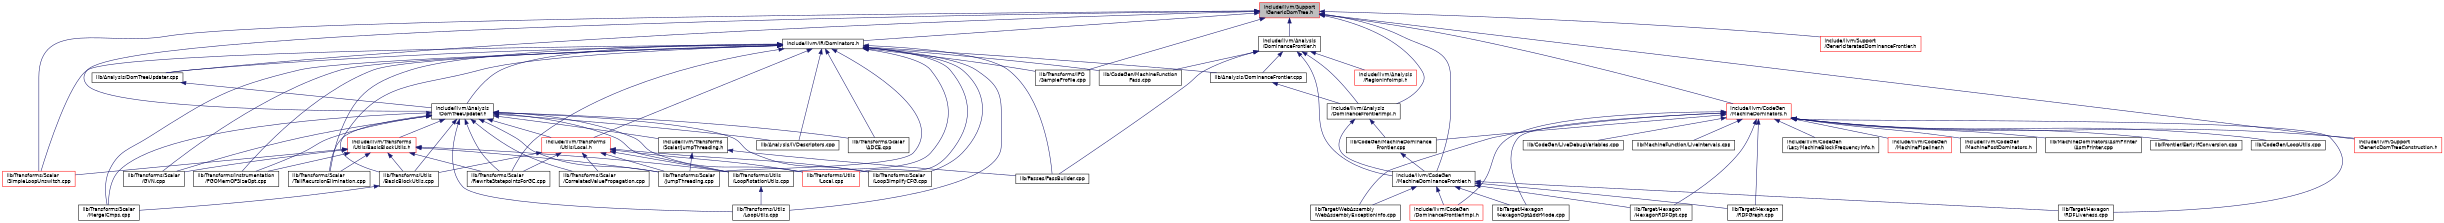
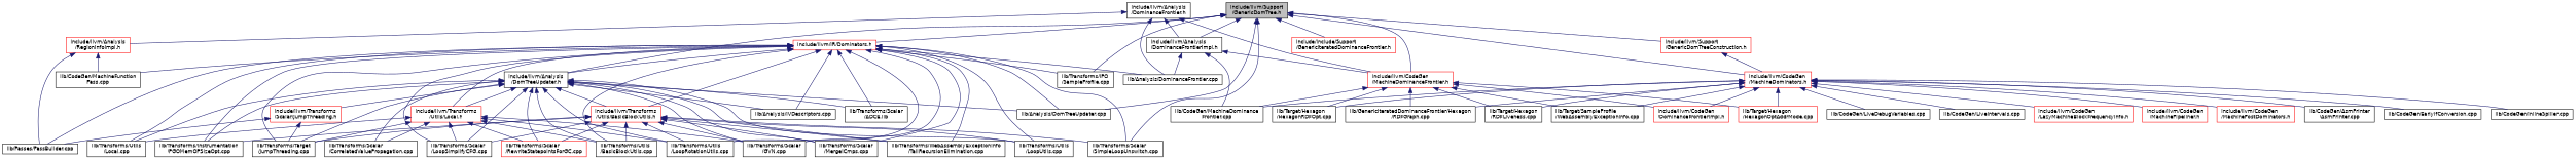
  digraph {
    node [color=black fontname=Helvetica fontsize=10 shape=box]
    edge [color=midnightblue dir=back fontname=Helvetica fontsize=10 labelfontname=Helvetica labelfontsize=10 style=solid]
-   n1 [color=red fillcolor=grey75 fontcolor=black height=0.2 label="include/llvm/Support\l/GenericDomTree.h" style=filled width=0.4]
+   n1 [fillcolor=grey75 fontcolor=black height=0.2 label="include/llvm/Support\l/GenericDomTree.h" style=filled width=0.4]
    n2 [height=0.2 label="include/llvm/Analysis\l/DomTreeUpdater.h" width=0.4]
-   n3 [color=red height=0.2 label="lib/Transforms/Scalar\l/SimpleLoopUnswitch.cpp" width=0.4]
+   n3 [height=0.2 label="lib/Transforms/Scalar\l/SimpleLoopUnswitch.cpp" width=0.4]
    n4 [height=0.2 label="lib/Analysis/DomTreeUpdater.cpp" width=0.4]
    n5 [height=0.2 label="include/llvm/Analysis\l/DominanceFrontier.h" width=0.4]
    n6 [height=0.2 label="include/llvm/Analysis\l/DominanceFrontierImpl.h" width=0.4]
-   n7 [height=0.2 label="include/llvm/CodeGen\l/MachineDominanceFrontier.h" width=0.4]
+   n7 [color=red height=0.2 label="include/llvm/CodeGen\l/MachineDominanceFrontier.h" width=0.4]
    n8 [color=red height=0.2 label="include/llvm/CodeGen\l/MachineDominators.h" width=0.4]
-   n9 [height=0.2 label="include/llvm/IR/Dominators.h" width=0.4]
+   n9 [color=red height=0.2 label="include/llvm/IR/Dominators.h" width=0.4]
    n10 [height=0.2 label="lib/Transforms/IPO\l/SampleProfile.cpp" width=0.4]
    n11 [color=red height=0.2 label="include/llvm/Support\l/GenericDomTreeConstruction.h" width=0.4]
-   n12 [color=red height=0.2 label="include/llvm/Support\l/GenericIteratedDominanceFrontier.h" width=0.4]
-   n13 [height=0.2 label="include/llvm/Transforms\l/Scalar/JumpThreading.h" width=0.4]
-   n14 [height=0.2 label="lib/Transforms/Scalar\l/JumpThreading.cpp" width=0.4]
+   n12 [color=red height=0.2 label="include/include/Support\l/GenericIteratedDominanceFrontier.h" width=0.4]
+   n13 [color=red height=0.2 label="include/llvm/Transforms\l/Scalar/JumpThreading.h" width=0.4]
+   n14 [height=0.2 label="lib/Transforms/Target\l/JumpThreading.cpp" width=0.4]
    n15 [color=red height=0.2 label="include/llvm/Transforms\l/Utils/BasicBlockUtils.h" width=0.4]
    n16 [height=0.2 label="lib/Transforms/Instrumentation\l/PGOMemOPSizeOpt.cpp" width=0.4]
    n17 [height=0.2 label="lib/Transforms/Scalar\l/GVN.cpp" width=0.4]
    n18 [height=0.2 label="lib/Transforms/Scalar\l/LoopSimplifyCFG.cpp" width=0.4]
    n19 [height=0.2 label="lib/Transforms/Scalar\l/MergeICmps.cpp" width=0.4]
-   n20 [height=0.2 label="lib/Transforms/Scalar\l/RewriteStatepointsForGC.cpp" width=0.4]
-   n21 [height=0.2 label="lib/Transforms/Scalar\l/TailRecursionElimination.cpp" width=0.4]
+   n20 [color=red height=0.2 label="lib/Transforms/Scalar\l/RewriteStatepointsForGC.cpp" width=0.4]
+   n21 [height=0.2 label="lib/Transforms/WebAssemblyExceptionInfo\l/TailRecursionElimination.cpp" width=0.4]
    n22 [height=0.2 label="lib/Transforms/Utils\l/BasicBlockUtils.cpp" width=0.4]
    n23 [height=0.2 label="lib/Transforms/Utils\l/LoopRotationUtils.cpp" width=0.4]
    n24 [height=0.2 label="lib/Transforms/Utils\l/LoopUtils.cpp" width=0.4]
    n25 [color=red height=0.2 label="include/llvm/Transforms\l/Utils/Local.h" width=0.4]
    n26 [height=0.2 label="lib/Transforms/Scalar\l/CorrelatedValuePropagation.cpp" width=0.4]
-   n27 [color=red height=0.2 label="lib/Transforms/Utils\l/Local.cpp" width=0.4]
+   n27 [height=0.2 label="lib/Transforms/Utils\l/Local.cpp" width=0.4]
    n28 [height=0.2 label="lib/Analysis/IVDescriptors.cpp" width=0.4]
-   n29 [height=0.2 label="lib/Transforms/Scalar\l/ADCE.cpp" width=0.4]
+   n29 [height=0.2 label="lib/Transforms/Scalar\l/ADCE.lib" width=0.4]
    n30 [height=0.2 label="lib/Passes/PassBuilder.cpp" width=0.4]
    n31 [height=0.2 label="lib/Analysis/DominanceFrontier.cpp" width=0.4]
    n32 [color=red height=0.2 label="include/llvm/Analysis\l/RegionInfoImpl.h" width=0.4]
    n33 [height=0.2 label="lib/CodeGen/MachineFunction\lPass.cpp" width=0.4]
    n34 [height=0.2 label="lib/CodeGen/MachineDominance\lFrontier.cpp" width=0.4]
    n35 [color=red height=0.2 label="include/llvm/CodeGen\l/DominanceFrontierImpl.h" width=0.4]
-   n36 [height=0.2 label="lib/Target/Hexagon\l/HexagonOptAddrMode.cpp" width=0.4]
+   n36 [color=red height=0.2 label="lib/Target/Hexagon\l/HexagonOptAddrMode.cpp" width=0.4]
    n37 [height=0.2 label="lib/Target/Hexagon\l/HexagonRDFOpt.cpp" width=0.4]
-   n38 [height=0.2 label="lib/Target/Hexagon\l/RDFGraph.cpp" width=0.4]
+   n38 [height=0.2 label="lib/GenericIteratedDominanceFrontier/Hexagon\l/RDFGraph.cpp" width=0.4]
    n39 [height=0.2 label="lib/Target/Hexagon\l/RDFLiveness.cpp" width=0.4]
-   n40 [height=0.2 label="lib/Target/WebAssembly\l/WebAssemblyExceptionInfo.cpp" width=0.4]
-   n41 [height=0.2 label="include/llvm/CodeGen\l/LazyMachineBlockFrequencyInfo.h" width=0.4]
+   n40 [height=0.2 label="lib/Target/SampleProfile\l/WebAssemblyExceptionInfo.cpp" width=0.4]
+   n41 [color=red height=0.2 label="include/llvm/CodeGen\l/LazyMachineBlockFrequencyInfo.h" width=0.4]
    n42 [color=red height=0.2 label="include/llvm/CodeGen\l/MachinePipeliner.h" width=0.4]
-   n43 [height=0.2 label="include/llvm/CodeGen\l/MachinePostDominators.h" width=0.4]
-   n44 [height=0.2 label="lib/MachineDominators/AsmPrinter\l/AsmPrinter.cpp" width=0.4]
-   n45 [height=0.2 label="lib/Frontier/EarlyIfConversion.cpp" width=0.4]
-   n46 [height=0.2 label="lib/CodeGen/LoopUtils.cpp" width=0.4]
+   n43 [color=red height=0.2 label="include/llvm/CodeGen\l/MachinePostDominators.h" width=0.4]
+   n44 [height=0.2 label="lib/CodeGen/AsmPrinter\l/AsmPrinter.cpp" width=0.4]
+   n45 [height=0.2 label="lib/CodeGen/EarlyIfConversion.cpp" width=0.4]
+   n46 [height=0.2 label="lib/CodeGen/InlineSpiller.cpp" width=0.4]
    n47 [height=0.2 label="lib/CodeGen/LiveDebugVariables.cpp" width=0.4]
-   n48 [height=0.2 label="lib/MachineFunction/LiveIntervals.cpp" width=0.4]
+   n48 [height=0.2 label="lib/CodeGen/LiveIntervals.cpp" width=0.4]
    n1 -> n2
    n1 -> n3
    n1 -> n4
-   n1 -> n5
    n1 -> n6
    n1 -> n7
    n1 -> n8
    n1 -> n9
    n1 -> n10
    n1 -> n11
    n1 -> n12
-   n4 -> n2
+   n2 -> n4
    n2 -> n13
    n2 -> n14
    n2 -> n15
    n2 -> n16
    n2 -> n17
    n2 -> n18
    n2 -> n19
    n2 -> n20
    n2 -> n21
    n2 -> n22
    n2 -> n23
    n2 -> n24
    n2 -> n25
    n2 -> n26
    n2 -> n27
    n2 -> n28
    n2 -> n29
    n5 -> n6
    n5 -> n7
-   n5 -> n30
+   n32 -> n30
    n5 -> n31
    n5 -> n32
-   n5 -> n33
+   n32 -> n33
    n6 -> n7
-   n31 -> n6
+   n6 -> n31
    n6 -> n34
-   n34 -> n7
+   n7 -> n34
    n7 -> n35
    n7 -> n36
    n7 -> n37
    n7 -> n38
    n7 -> n39
    n7 -> n40
    n8 -> n34
    n8 -> n35
    n8 -> n36
    n8 -> n37
    n8 -> n38
    n8 -> n39
    n8 -> n40
    n8 -> n41
    n8 -> n42
    n8 -> n43
    n8 -> n44
    n8 -> n45
    n8 -> n46
    n8 -> n47
    n8 -> n48
    n9 -> n2
    n9 -> n3
    n9 -> n4
    n9 -> n10
    n9 -> n14
    n9 -> n16
    n9 -> n17
    n9 -> n18
    n9 -> n19
-   n9 -> n20
+   n9 -> n15
    n9 -> n21
    n9 -> n22
    n9 -> n23
    n9 -> n24
    n9 -> n25
    n9 -> n27
    n9 -> n28
    n9 -> n29
    n9 -> n30
    n9 -> n31
    n9 -> n33
-   n8 -> n11
+   n11 -> n8
    n13 -> n14
    n13 -> n30
    n15 -> n3
    n15 -> n14
    n15 -> n16
    n15 -> n17
-   n22 -> n19
+   n15 -> n18
+   n15 -> n19
    n15 -> n20
    n15 -> n21
    n15 -> n22
    n15 -> n23
-   n23 -> n24
+   n15 -> n24
    n25 -> n14
+   n25 -> n17
    n25 -> n18
    n25 -> n20
    n25 -> n22
    n25 -> n23
    n25 -> n26
    n25 -> n27
  }
